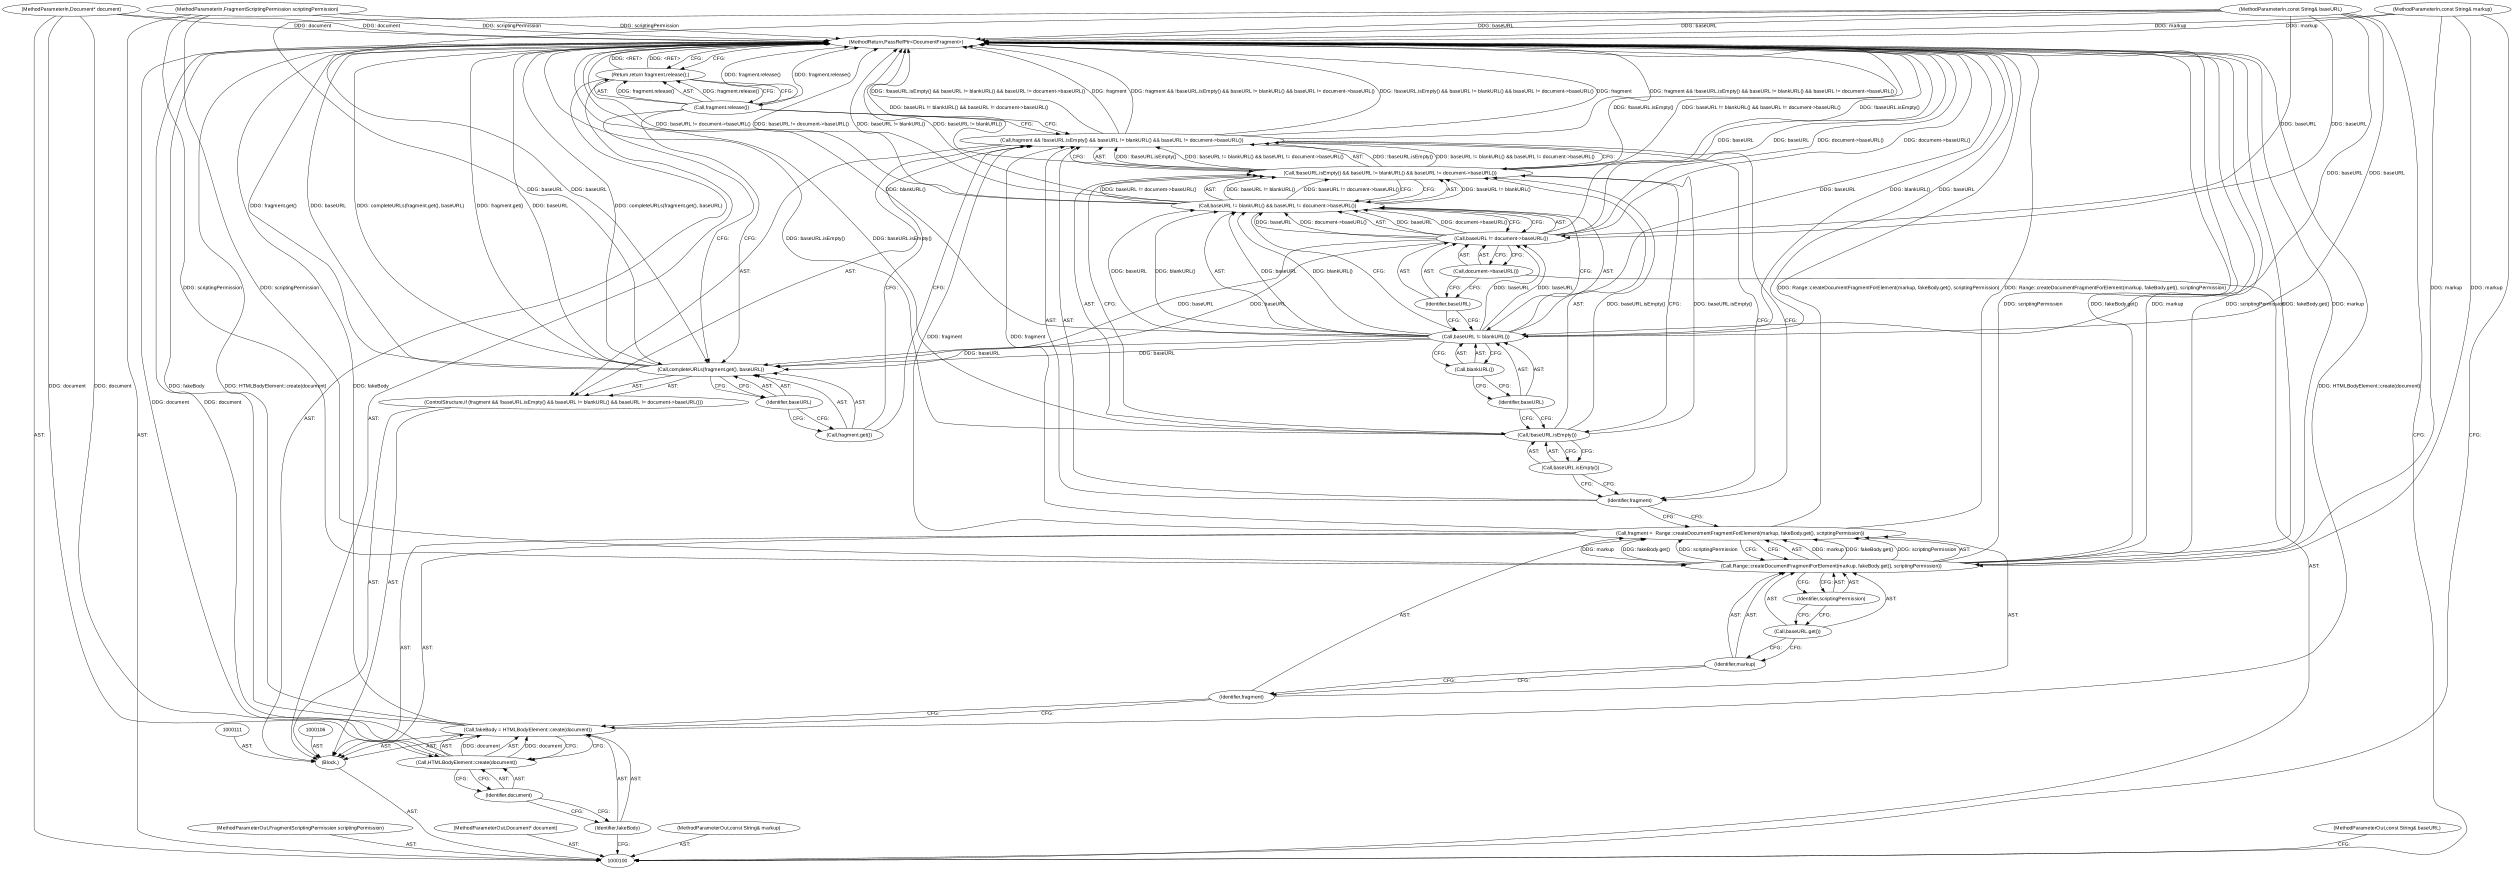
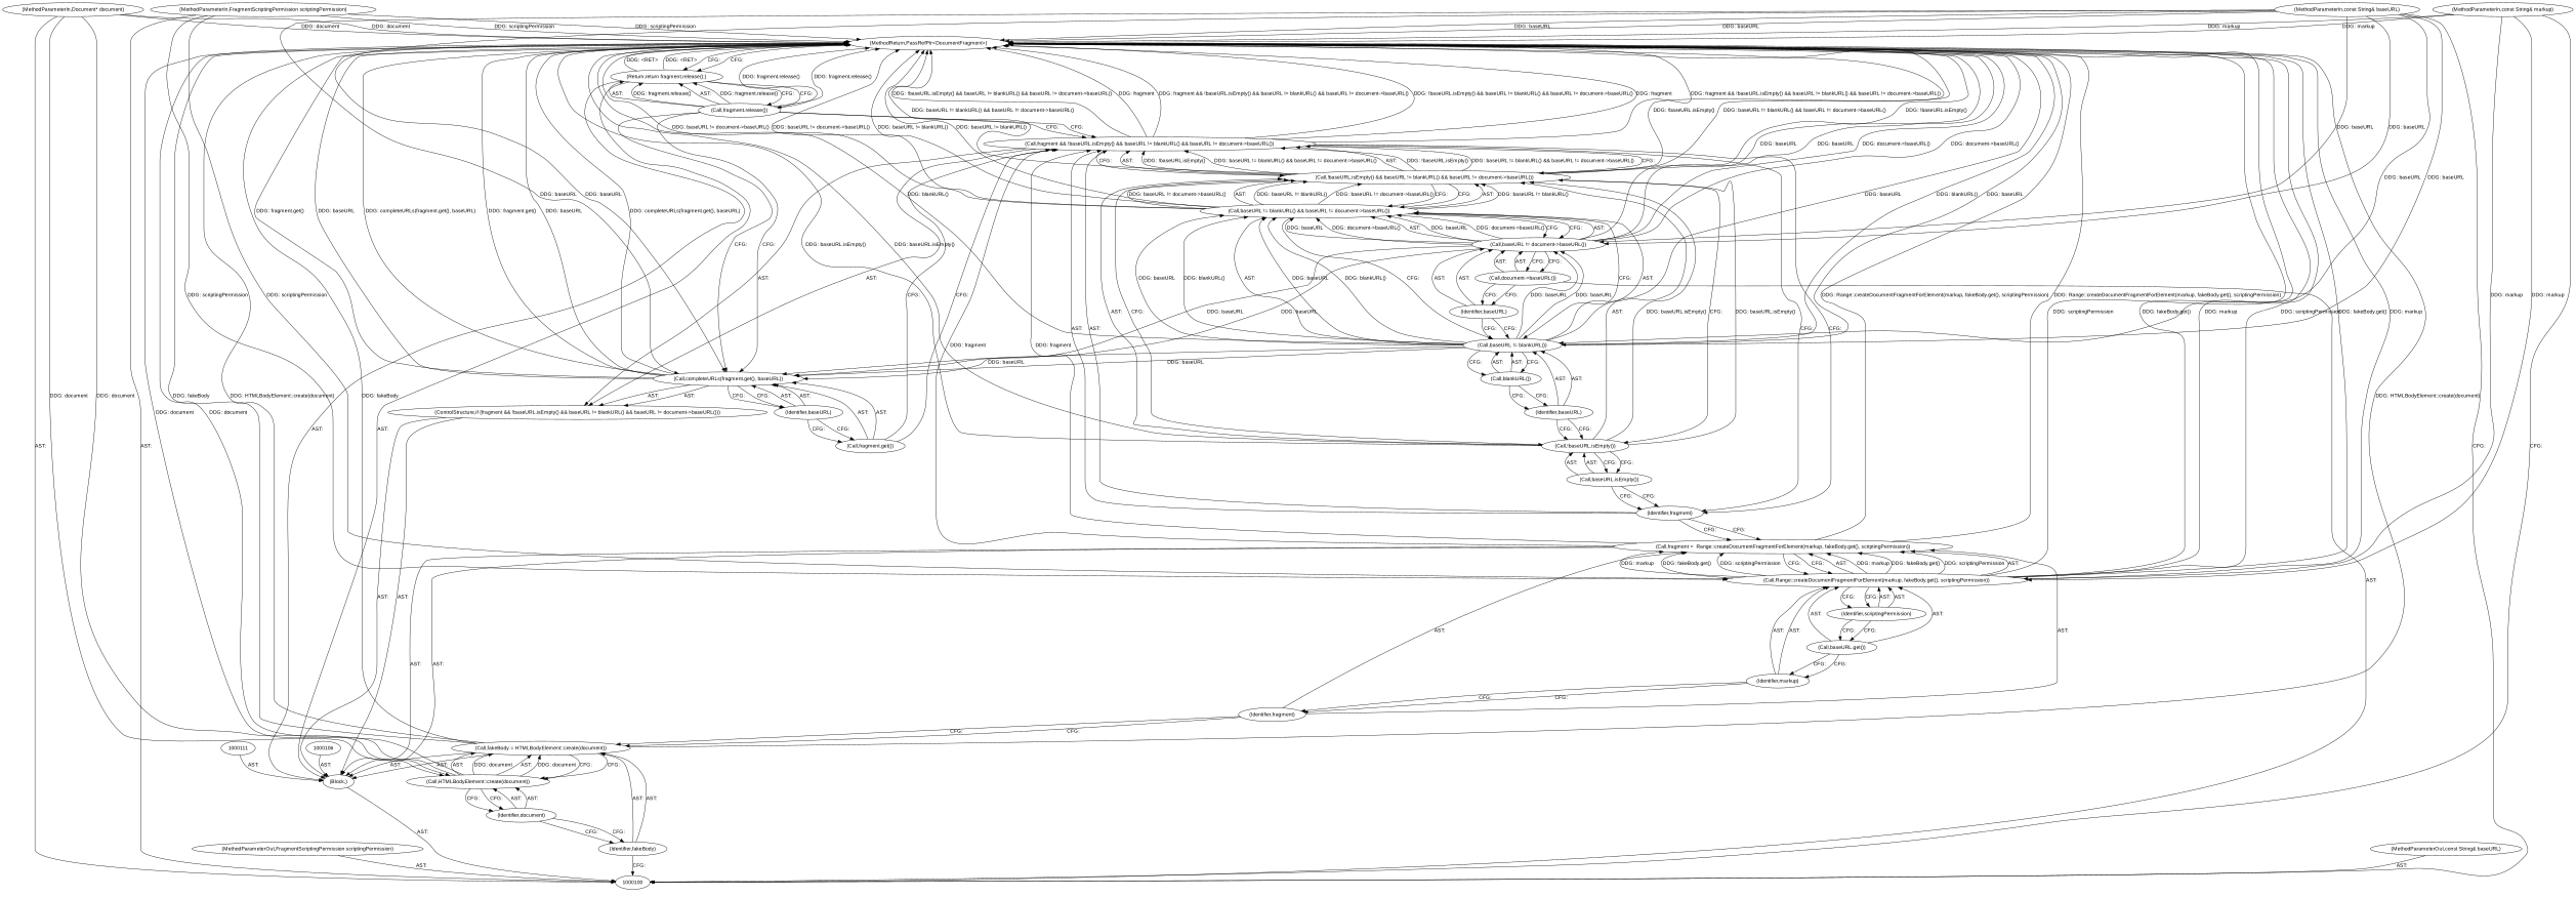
  digraph {
    fontname="Liberation Sans"
    node [fontname="Liberation Sans"]
    edge [fontname="Liberation Sans"]
    n1 [label="(MethodReturn,PassRefPtr<DocumentFragment>)"]
    n2 [label="(Return,return fragment.release();)"]
    n3 [label="(Block,)"]
    n4 [label="(Call,fragment.release())"]
    n5 [label="(MethodParameterIn,FragmentScriptingPermission scriptingPermission)"]
    1000100
    n7 [label="(Call,Range::createDocumentFragmentForElement(markup, fakeBody.get(), scriptingPermission))"]
    n8 [label="(Identifier,scriptingPermission)"]
    n9 [label="(Call,fragment =  Range::createDocumentFragmentForElement(markup, fakeBody.get(), scriptingPermission))"]
    n10 [label="(MethodParameterOut,FragmentScriptingPermission scriptingPermission)"]
    n11 [label="(MethodParameterIn,Document* document)"]
    n12 [label="(Call,HTMLBodyElement::create(document))"]
    n13 [label="(Call,fakeBody = HTMLBodyElement::create(document))"]
    n14 [label="(Identifier,document)"]
-   n15 [label="(MethodParameterOut,Document* document)"]
    n16 [label="(MethodParameterIn,const String& markup)"]
-   n17 [label="(MethodParameterOut,const String& markup)"]
    n18 [label="(MethodParameterIn,const String& baseURL)"]
    n19 [label="(Call,baseURL != blankURL())"]
    n20 [label="(Call,baseURL != document->baseURL())"]
    n21 [label="(Call,completeURLs(fragment.get(), baseURL))"]
    n22 [label="(Call,baseURL != blankURL() && baseURL != document->baseURL())"]
    n23 [label="(Call,blankURL())"]
    n24 [label="(Call,document->baseURL())"]
    n25 [label="(ControlStructure,if (fragment && !baseURL.isEmpty() && baseURL != blankURL() && baseURL != document->baseURL()))"]
    n26 [label="(Identifier,baseURL)"]
    n27 [label="(MethodParameterOut,const String& baseURL)"]
    n28 [label="(Identifier,fakeBody)"]
    n29 [label="(Call,baseURL.get())"]
    n30 [label="(Identifier,markup)"]
    n31 [label="(Call,fragment && !baseURL.isEmpty() && baseURL != blankURL() && baseURL != document->baseURL())"]
    n32 [label="(Call,!baseURL.isEmpty() && baseURL != blankURL() && baseURL != document->baseURL())"]
    n33 [label="(Identifier,fragment)"]
    n34 [label="(Identifier,fragment)"]
    n35 [label="(Call,!baseURL.isEmpty())"]
    n36 [label="(Call,baseURL.isEmpty())"]
    n37 [label="(Identifier,baseURL)"]
    n38 [label="(Identifier,baseURL)"]
    n39 [label="(Call,fragment.get())"]
    1000106
    1000111
    n1 -> n2 [label="CFG: "]
    n1 -> n2 [label="CFG: "]
    n2 -> n1 [label="DDG: <RET>"]
    n2 -> n1 [label="DDG: <RET>"]
    n2 -> n3 [label="AST: "]
    n2 -> n3 [label="AST: "]
    n2 -> n4 [label="CFG: "]
    n2 -> n4 [label="CFG: "]
    n3 -> 1000100 [label="AST: "]
    n4 -> n1 [label="DDG: fragment.release()"]
    n4 -> n1 [label="DDG: fragment.release()"]
    n4 -> n2 [label="AST: "]
    n4 -> n2 [label="DDG: fragment.release()"]
    n4 -> n2 [label="AST: "]
    n4 -> n2 [label="DDG: fragment.release()"]
    n4 -> n21 [label="CFG: "]
    n4 -> n21 [label="CFG: "]
    n4 -> n31 [label="CFG: "]
    n4 -> n31 [label="CFG: "]
    n5 -> n1 [label="DDG: scriptingPermission"]
    n5 -> n1 [label="DDG: scriptingPermission"]
    n5 -> 1000100 [label="AST: "]
    n5 -> n7 [label="DDG: scriptingPermission"]
    n5 -> n7 [label="DDG: scriptingPermission"]
    n7 -> n1 [label="DDG: scriptingPermission"]
    n7 -> n1 [label="DDG: fakeBody.get()"]
    n7 -> n1 [label="DDG: markup"]
    n7 -> n1 [label="DDG: scriptingPermission"]
    n7 -> n1 [label="DDG: fakeBody.get()"]
    n7 -> n1 [label="DDG: markup"]
    n7 -> n8 [label="CFG: "]
    n7 -> n8 [label="CFG: "]
    n7 -> n9 [label="AST: "]
    n7 -> n9 [label="DDG: markup"]
    n7 -> n9 [label="DDG: fakeBody.get()"]
    n7 -> n9 [label="DDG: scriptingPermission"]
    n7 -> n9 [label="AST: "]
    n7 -> n9 [label="DDG: markup"]
    n7 -> n9 [label="DDG: fakeBody.get()"]
    n7 -> n9 [label="DDG: scriptingPermission"]
    n8 -> n7 [label="AST: "]
    n8 -> n7 [label="AST: "]
    n8 -> n29 [label="CFG: "]
    n8 -> n29 [label="CFG: "]
    n9 -> n1 [label="DDG: Range::createDocumentFragmentForElement(markup, fakeBody.get(), scriptingPermission)"]
    n9 -> n1 [label="DDG: Range::createDocumentFragmentForElement(markup, fakeBody.get(), scriptingPermission)"]
    n9 -> n3 [label="AST: "]
    n9 -> n3 [label="AST: "]
    n9 -> n7 [label="CFG: "]
    n9 -> n7 [label="CFG: "]
    n9 -> n31 [label="DDG: fragment"]
    n9 -> n31 [label="DDG: fragment"]
    n10 -> 1000100 [label="AST: "]
    n11 -> n1 [label="DDG: document"]
    n11 -> n1 [label="DDG: document"]
    n11 -> 1000100 [label="AST: "]
    n11 -> n12 [label="DDG: document"]
    n11 -> n12 [label="DDG: document"]
    n12 -> n1 [label="DDG: document"]
    n12 -> n1 [label="DDG: document"]
    n12 -> n13 [label="AST: "]
    n12 -> n13 [label="DDG: document"]
    n12 -> n13 [label="AST: "]
    n12 -> n13 [label="DDG: document"]
    n12 -> n14 [label="CFG: "]
    n12 -> n14 [label="CFG: "]
    n13 -> n1 [label="DDG: fakeBody"]
    n13 -> n1 [label="DDG: HTMLBodyElement::create(document)"]
    n13 -> n1 [label="DDG: fakeBody"]
    n13 -> n1 [label="DDG: HTMLBodyElement::create(document)"]
    n13 -> n3 [label="AST: "]
    n13 -> n3 [label="AST: "]
    n13 -> n12 [label="CFG: "]
    n13 -> n12 [label="CFG: "]
    n14 -> n12 [label="AST: "]
    n14 -> n12 [label="AST: "]
    n14 -> n28 [label="CFG: "]
    n14 -> n28 [label="CFG: "]
-   n15 -> 1000100 [label="AST: "]
    n16 -> n1 [label="DDG: markup"]
    n16 -> n1 [label="DDG: markup"]
    n16 -> 1000100 [label="CFG: "]
    n16 -> n7 [label="DDG: markup"]
    n16 -> n7 [label="DDG: markup"]
-   n17 -> 1000100 [label="AST: "]
    n18 -> n1 [label="DDG: baseURL"]
    n18 -> n1 [label="DDG: baseURL"]
    n18 -> 1000100 [label="CFG: "]
    n18 -> n19 [label="DDG: baseURL"]
    n18 -> n19 [label="DDG: baseURL"]
    n18 -> n20 [label="DDG: baseURL"]
    n18 -> n20 [label="DDG: baseURL"]
    n18 -> n21 [label="DDG: baseURL"]
    n18 -> n21 [label="DDG: baseURL"]
    n19 -> n1 [label="DDG: blankURL()"]
    n19 -> n1 [label="DDG: baseURL"]
    n19 -> n1 [label="DDG: blankURL()"]
    n19 -> n1 [label="DDG: baseURL"]
    n19 -> n20 [label="DDG: baseURL"]
    n19 -> n20 [label="DDG: baseURL"]
    n19 -> n21 [label="DDG: baseURL"]
    n19 -> n21 [label="DDG: baseURL"]
    n19 -> n22 [label="AST: "]
    n19 -> n22 [label="DDG: baseURL"]
    n19 -> n22 [label="DDG: blankURL()"]
    n19 -> n22 [label="AST: "]
    n19 -> n22 [label="DDG: baseURL"]
    n19 -> n22 [label="DDG: blankURL()"]
    n19 -> n23 [label="CFG: "]
    n19 -> n23 [label="CFG: "]
    n20 -> n1 [label="DDG: document->baseURL()"]
    n20 -> n1 [label="DDG: baseURL"]
    n20 -> n1 [label="DDG: document->baseURL()"]
    n20 -> n1 [label="DDG: baseURL"]
    n20 -> n21 [label="DDG: baseURL"]
    n20 -> n21 [label="DDG: baseURL"]
    n20 -> n22 [label="AST: "]
    n20 -> n22 [label="DDG: baseURL"]
    n20 -> n22 [label="DDG: document->baseURL()"]
    n20 -> n22 [label="AST: "]
    n20 -> n22 [label="DDG: baseURL"]
    n20 -> n22 [label="DDG: document->baseURL()"]
    n20 -> n24 [label="CFG: "]
    n20 -> n24 [label="CFG: "]
    n21 -> n1 [label="DDG: fragment.get()"]
    n21 -> n1 [label="DDG: baseURL"]
    n21 -> n1 [label="DDG: completeURLs(fragment.get(), baseURL)"]
    n21 -> n1 [label="DDG: fragment.get()"]
    n21 -> n1 [label="DDG: baseURL"]
    n21 -> n1 [label="DDG: completeURLs(fragment.get(), baseURL)"]
    n21 -> n25 [label="AST: "]
    n21 -> n25 [label="AST: "]
    n21 -> n26 [label="CFG: "]
    n21 -> n26 [label="CFG: "]
    n22 -> n1 [label="DDG: baseURL != blankURL()"]
    n22 -> n1 [label="DDG: baseURL != document->baseURL()"]
    n22 -> n1 [label="DDG: baseURL != blankURL()"]
    n22 -> n1 [label="DDG: baseURL != document->baseURL()"]
    n22 -> n19 [label="CFG: "]
    n22 -> n19 [label="CFG: "]
    n22 -> n20 [label="CFG: "]
    n22 -> n20 [label="CFG: "]
    n22 -> n32 [label="AST: "]
    n22 -> n32 [label="DDG: baseURL != blankURL()"]
    n22 -> n32 [label="DDG: baseURL != document->baseURL()"]
    n22 -> n32 [label="AST: "]
    n22 -> n32 [label="DDG: baseURL != blankURL()"]
    n22 -> n32 [label="DDG: baseURL != document->baseURL()"]
    n23 -> n19 [label="AST: "]
    n23 -> n19 [label="AST: "]
    n23 -> n37 [label="CFG: "]
    n23 -> n37 [label="CFG: "]
    n24 -> 1000100 [label="AST: "]
    n24 -> n20 [label="AST: "]
    n24 -> n20 [label="AST: "]
    n24 -> n38 [label="CFG: "]
    n24 -> n38 [label="CFG: "]
    n25 -> n3 [label="AST: "]
    n25 -> n3 [label="AST: "]
    n26 -> n21 [label="AST: "]
    n26 -> n21 [label="AST: "]
    n26 -> n39 [label="CFG: "]
    n26 -> n39 [label="CFG: "]
-   n27 -> 1000100 [label="CFG: "]
+   n27 -> 1000100 [label="AST: "]
    n28 -> 1000100 [label="CFG: "]
    n28 -> n13 [label="AST: "]
    n28 -> n13 [label="AST: "]
    n29 -> n7 [label="AST: "]
    n29 -> n7 [label="AST: "]
    n29 -> n30 [label="CFG: "]
    n29 -> n30 [label="CFG: "]
    n30 -> n7 [label="AST: "]
    n30 -> n7 [label="AST: "]
    n30 -> n34 [label="CFG: "]
    n30 -> n34 [label="CFG: "]
    n31 -> n1 [label="DDG: fragment && !baseURL.isEmpty() && baseURL != blankURL() && baseURL != document->baseURL()"]
    n31 -> n1 [label="DDG: !baseURL.isEmpty() && baseURL != blankURL() && baseURL != document->baseURL()"]
    n31 -> n1 [label="DDG: fragment"]
    n31 -> n1 [label="DDG: fragment && !baseURL.isEmpty() && baseURL != blankURL() && baseURL != document->baseURL()"]
    n31 -> n1 [label="DDG: !baseURL.isEmpty() && baseURL != blankURL() && baseURL != document->baseURL()"]
    n31 -> n1 [label="DDG: fragment"]
    n31 -> n25 [label="AST: "]
    n31 -> n25 [label="AST: "]
    n31 -> n32 [label="CFG: "]
    n31 -> n32 [label="CFG: "]
    n31 -> n33 [label="CFG: "]
    n31 -> n33 [label="CFG: "]
    n32 -> n1 [label="DDG: !baseURL.isEmpty()"]
    n32 -> n1 [label="DDG: baseURL != blankURL() && baseURL != document->baseURL()"]
    n32 -> n1 [label="DDG: !baseURL.isEmpty()"]
    n32 -> n1 [label="DDG: baseURL != blankURL() && baseURL != document->baseURL()"]
    n32 -> n22 [label="CFG: "]
    n32 -> n22 [label="CFG: "]
    n32 -> n31 [label="AST: "]
    n32 -> n31 [label="DDG: !baseURL.isEmpty()"]
    n32 -> n31 [label="DDG: baseURL != blankURL() && baseURL != document->baseURL()"]
    n32 -> n31 [label="AST: "]
    n32 -> n31 [label="DDG: !baseURL.isEmpty()"]
    n32 -> n31 [label="DDG: baseURL != blankURL() && baseURL != document->baseURL()"]
    n32 -> n35 [label="CFG: "]
    n32 -> n35 [label="CFG: "]
    n33 -> n9 [label="CFG: "]
    n33 -> n9 [label="CFG: "]
    n33 -> n31 [label="AST: "]
    n33 -> n31 [label="AST: "]
    n34 -> n9 [label="AST: "]
    n34 -> n9 [label="AST: "]
    n34 -> n13 [label="CFG: "]
    n34 -> n13 [label="CFG: "]
    n35 -> n1 [label="DDG: baseURL.isEmpty()"]
    n35 -> n1 [label="DDG: baseURL.isEmpty()"]
    n35 -> n32 [label="AST: "]
    n35 -> n32 [label="DDG: baseURL.isEmpty()"]
    n35 -> n32 [label="AST: "]
    n35 -> n32 [label="DDG: baseURL.isEmpty()"]
    n35 -> n36 [label="CFG: "]
    n35 -> n36 [label="CFG: "]
    n36 -> n33 [label="CFG: "]
    n36 -> n33 [label="CFG: "]
    n36 -> n35 [label="AST: "]
    n36 -> n35 [label="AST: "]
    n37 -> n19 [label="AST: "]
    n37 -> n19 [label="AST: "]
    n37 -> n35 [label="CFG: "]
    n37 -> n35 [label="CFG: "]
    n38 -> n19 [label="CFG: "]
    n38 -> n19 [label="CFG: "]
    n38 -> n20 [label="AST: "]
    n38 -> n20 [label="AST: "]
    n39 -> n21 [label="AST: "]
    n39 -> n21 [label="AST: "]
    n39 -> n31 [label="CFG: "]
    n39 -> n31 [label="CFG: "]
    1000106 -> n3 [label="AST: "]
    1000111 -> n3 [label="AST: "]
  }
